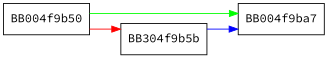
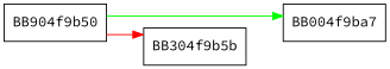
  digraph {
    fontname="Source Code Pro"
    rankdir=LR
    splines=ortho
    node [fontname="Source Code Pro" shape=box]
    edge [fontname="Source Code Pro"]
-   BB004f9b50
+   BB004f9b50 [label=BB904f9b50]
    BB004f9ba7
    n3 [label=BB304f9b5b]
    BB004f9b50 -> BB004f9ba7 [color=green]
    BB004f9b50 -> n3 [color=red]
-   n3 -> BB004f9ba7 [color=blue]
  }
